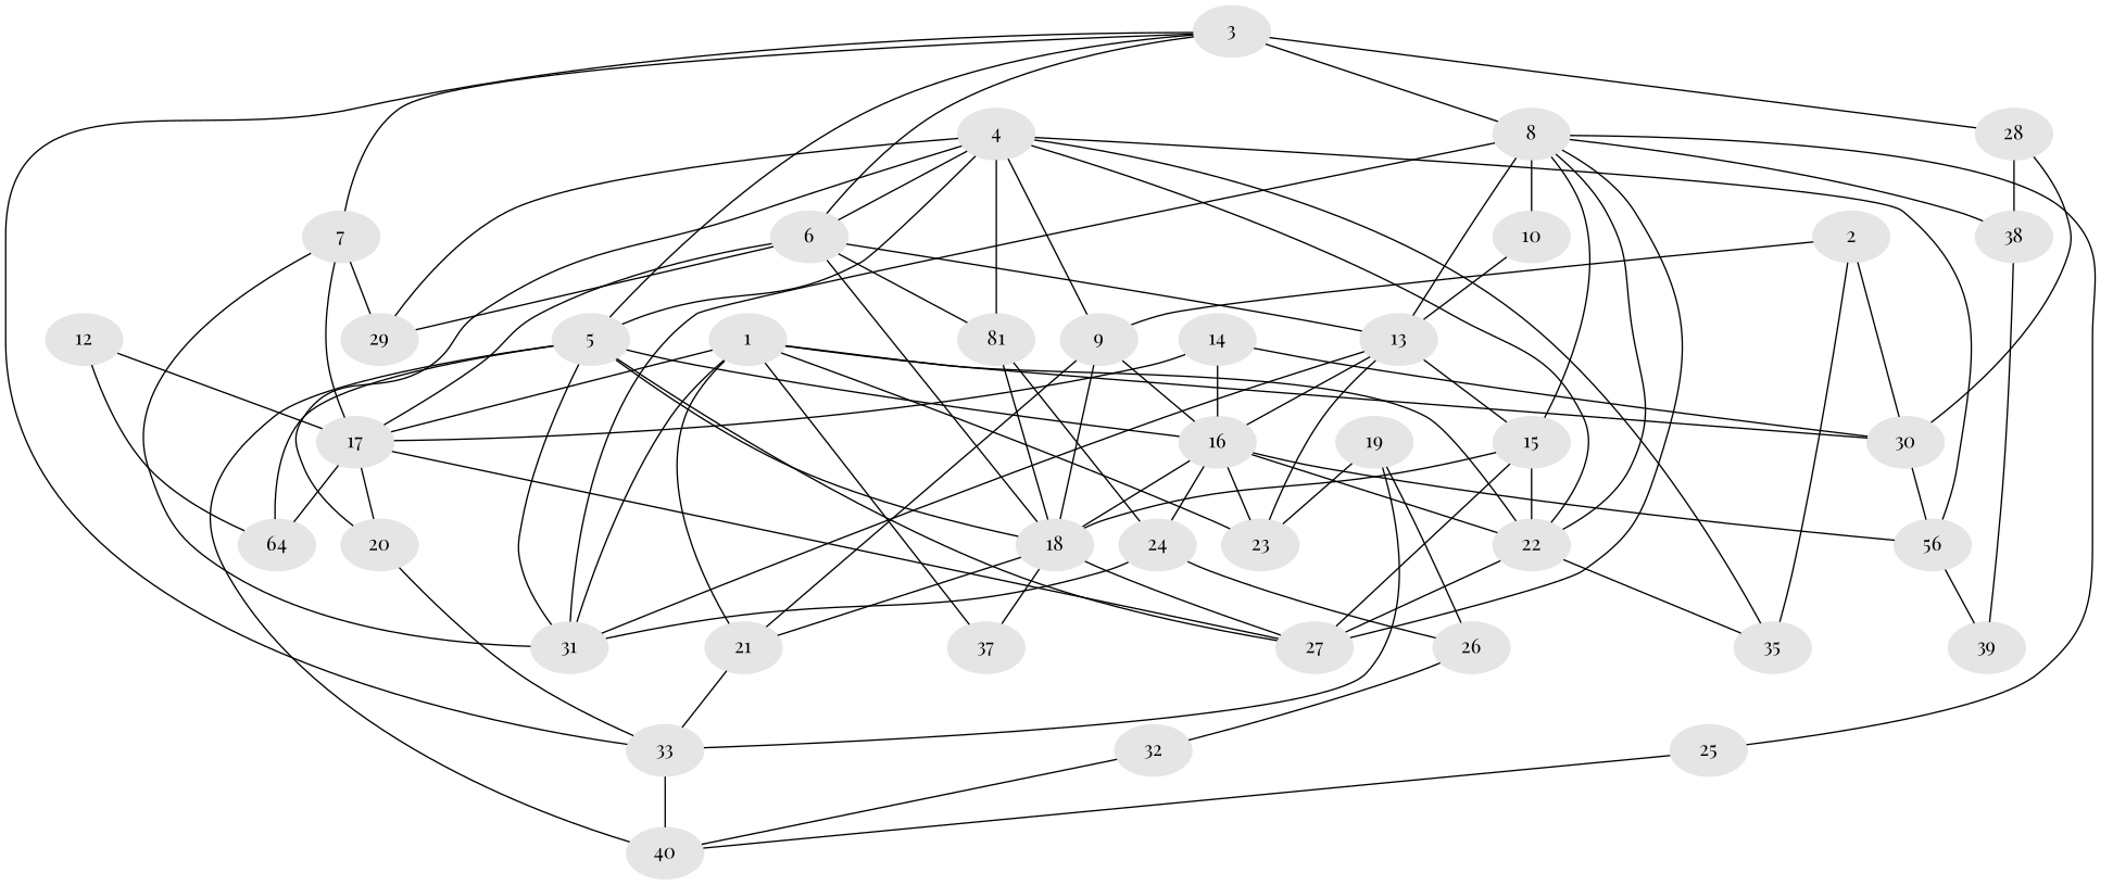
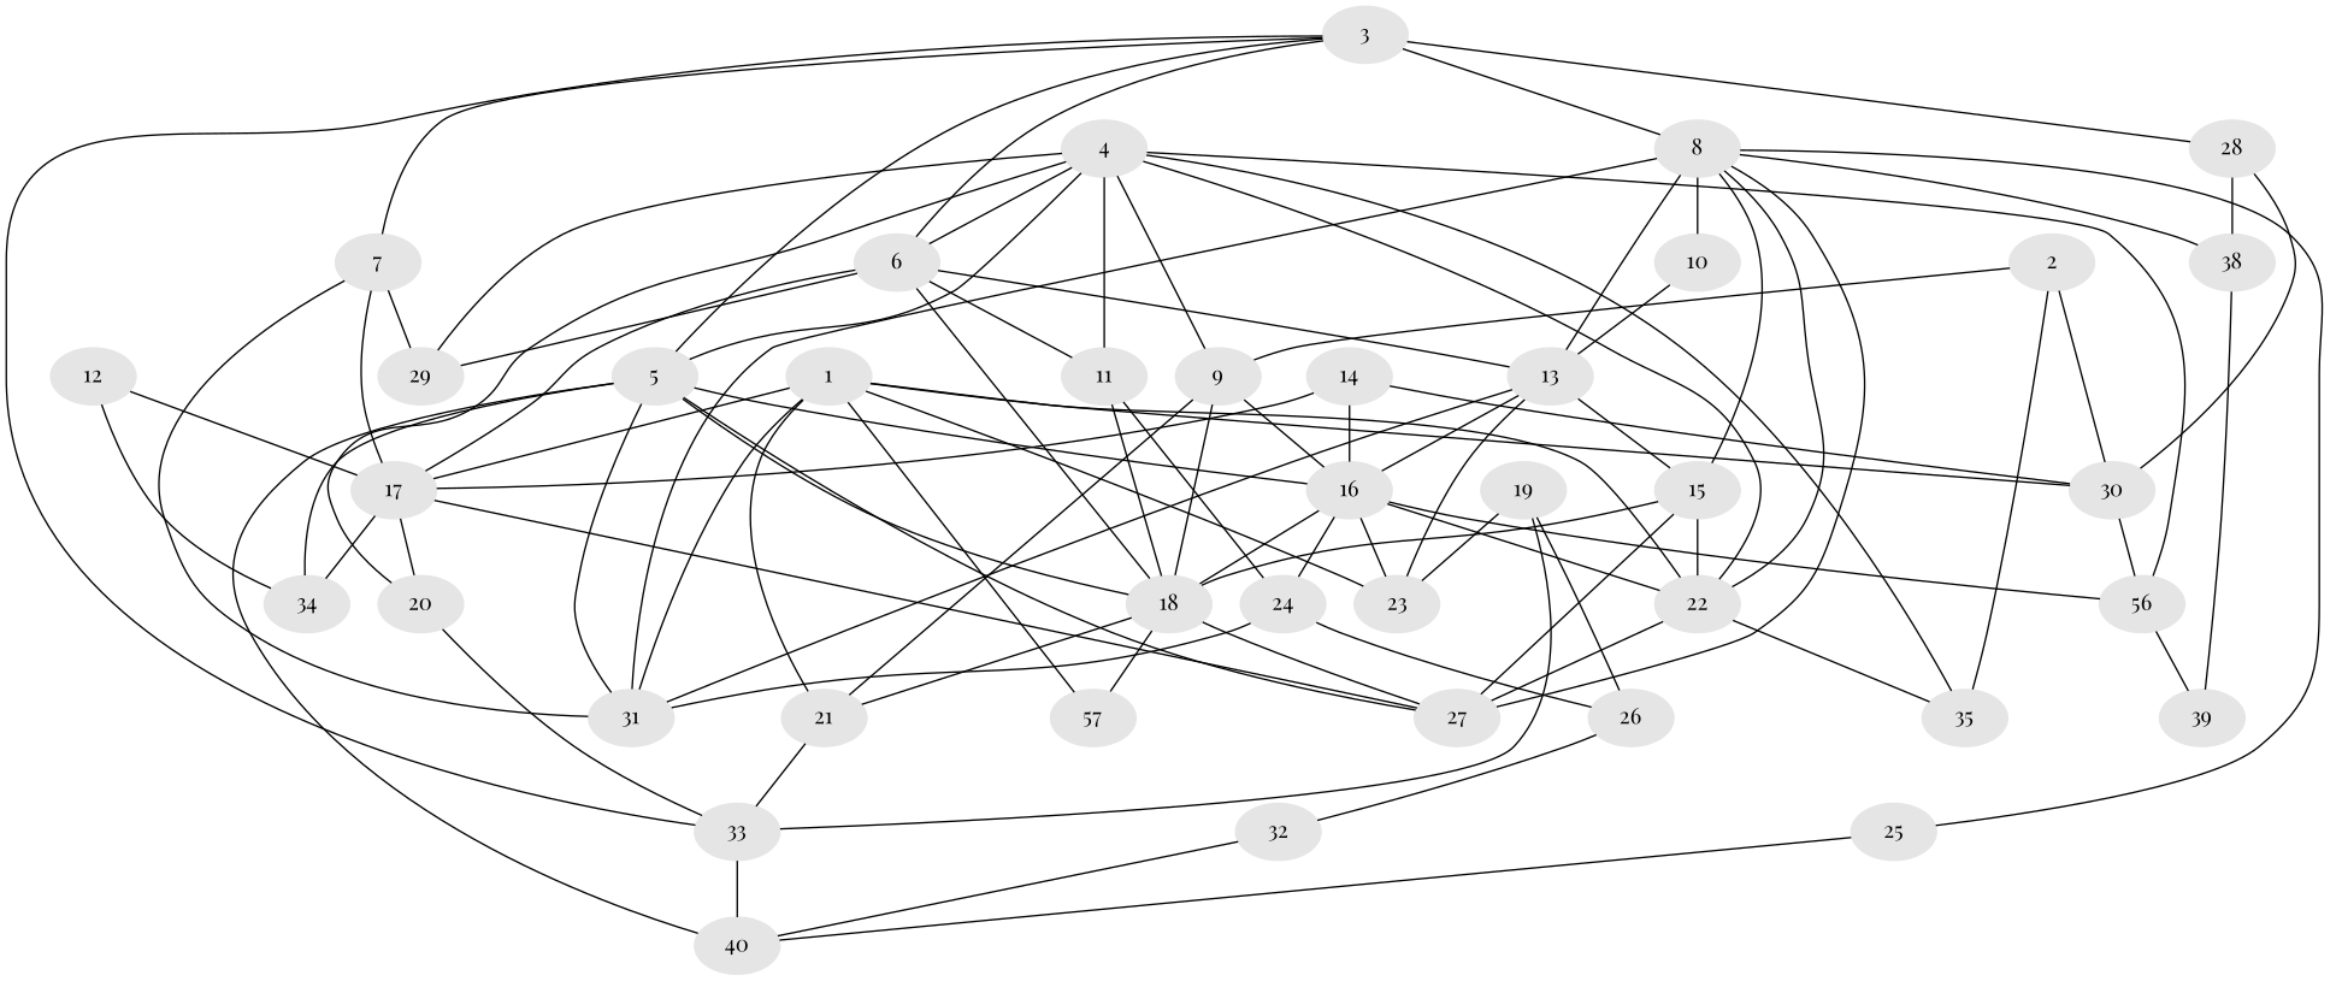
  graph {
    fontname="Playfair Display"
    node [color=gray90 fontname="Playfair Display" style=filled]
    edge [fontname="Playfair Display" weight=1.0]
    1
    17
    21
    22
    23
    30
    31
-   37
+   37 [label=57]
    20
    27
-   34 [label=64]
+   34
    33
    35
    n14 [label=56]
    2
    9
    16
    18
    3
    5
    6
    7
    8
    28
    40
-   11 [label=81]
+   11
    29
    13
    10
    15
    25
    38
    4
    24
    39
    26
    12
    14
    19
    32
    1 -- 17
    1 -- 21
    1 -- 22
    1 -- 23
    1 -- 30
    1 -- 31
    1 -- 37
    17 -- 20
    17 -- 27
    17 -- 34
    21 -- 33
    22 -- 27
    22 -- 35
    30 -- n14
    20 -- 33
    33 -- 40
    n14 -- 39
    2 -- 30
    2 -- 35
    2 -- 9
    9 -- 21
    9 -- 16
    9 -- 18
    16 -- 22
    16 -- 23
    16 -- n14
    16 -- 18 [weight=3.0]
    16 -- 24
    18 -- 21
    18 -- 37
    18 -- 27
    3 -- 33
    3 -- 5
    3 -- 6
    3 -- 7 [weight=2.0]
    3 -- 8 [weight=4.0]
    3 -- 28
    5 -- 31
    5 -- 27
    5 -- 34
    5 -- 16 [weight=2.0]
    5 -- 18
    5 -- 40 [weight=2.0]
    6 -- 17
    6 -- 18
    6 -- 11
    6 -- 29
    6 -- 13
    7 -- 17
    7 -- 31
    7 -- 29
    8 -- 22
    8 -- 31
    8 -- 27
    8 -- 13
    8 -- 10
    8 -- 15
    8 -- 25
    8 -- 38 [weight=2.0]
    28 -- 30
    28 -- 38
    11 -- 18
    11 -- 24
    13 -- 23
    13 -- 31
    13 -- 16
    13 -- 15 [weight=3.0]
    10 -- 13
    15 -- 22
    15 -- 27 [weight=2.0]
    15 -- 18
    25 -- 40
    38 -- 39
    4 -- 22
    4 -- 20
    4 -- 35
    4 -- n14
    4 -- 9
    4 -- 5
    4 -- 6 [weight=2.0]
    4 -- 11 [weight=2.0]
    4 -- 29
    24 -- 31
    24 -- 26
    26 -- 32
    12 -- 17
    12 -- 34
    14 -- 17
    14 -- 30
    14 -- 16
    19 -- 23
    19 -- 33
    19 -- 26
    32 -- 40
  }
